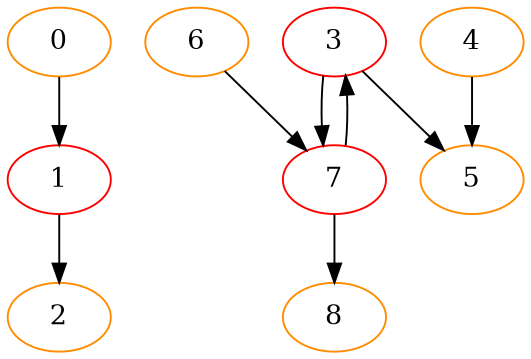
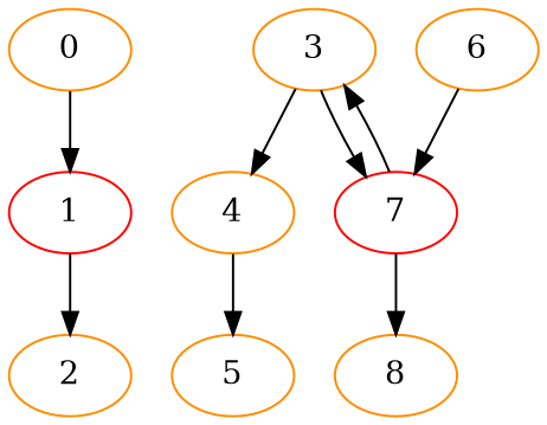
  digraph {
    node [color=darkorange]
    1 [color=red]
    0
    2
-   3 [color=red]
+   3
    4
    7 [color=red]
    5
    8
    6
    1 -> 2
    0 -> 1
-   3 -> 5
+   3 -> 4
    3 -> 7
    4 -> 5
    7 -> 3
    7 -> 8
    6 -> 7
  }
